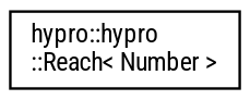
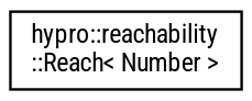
  digraph {
    rankdir=LR
    fontname="Roboto Condensed"
-   n1 [color=black fillcolor=white fontname="Roboto Condensed" fontsize=10 height=0.2 label="hypro::hypro\l::Reach\< Number \>" shape=record style=filled width=0.4]
+   n1 [color=black fillcolor=white fontname="Roboto Condensed" fontsize=10 height=0.2 label="hypro::reachability\l::Reach\< Number \>" shape=record style=filled width=0.4]
  }
